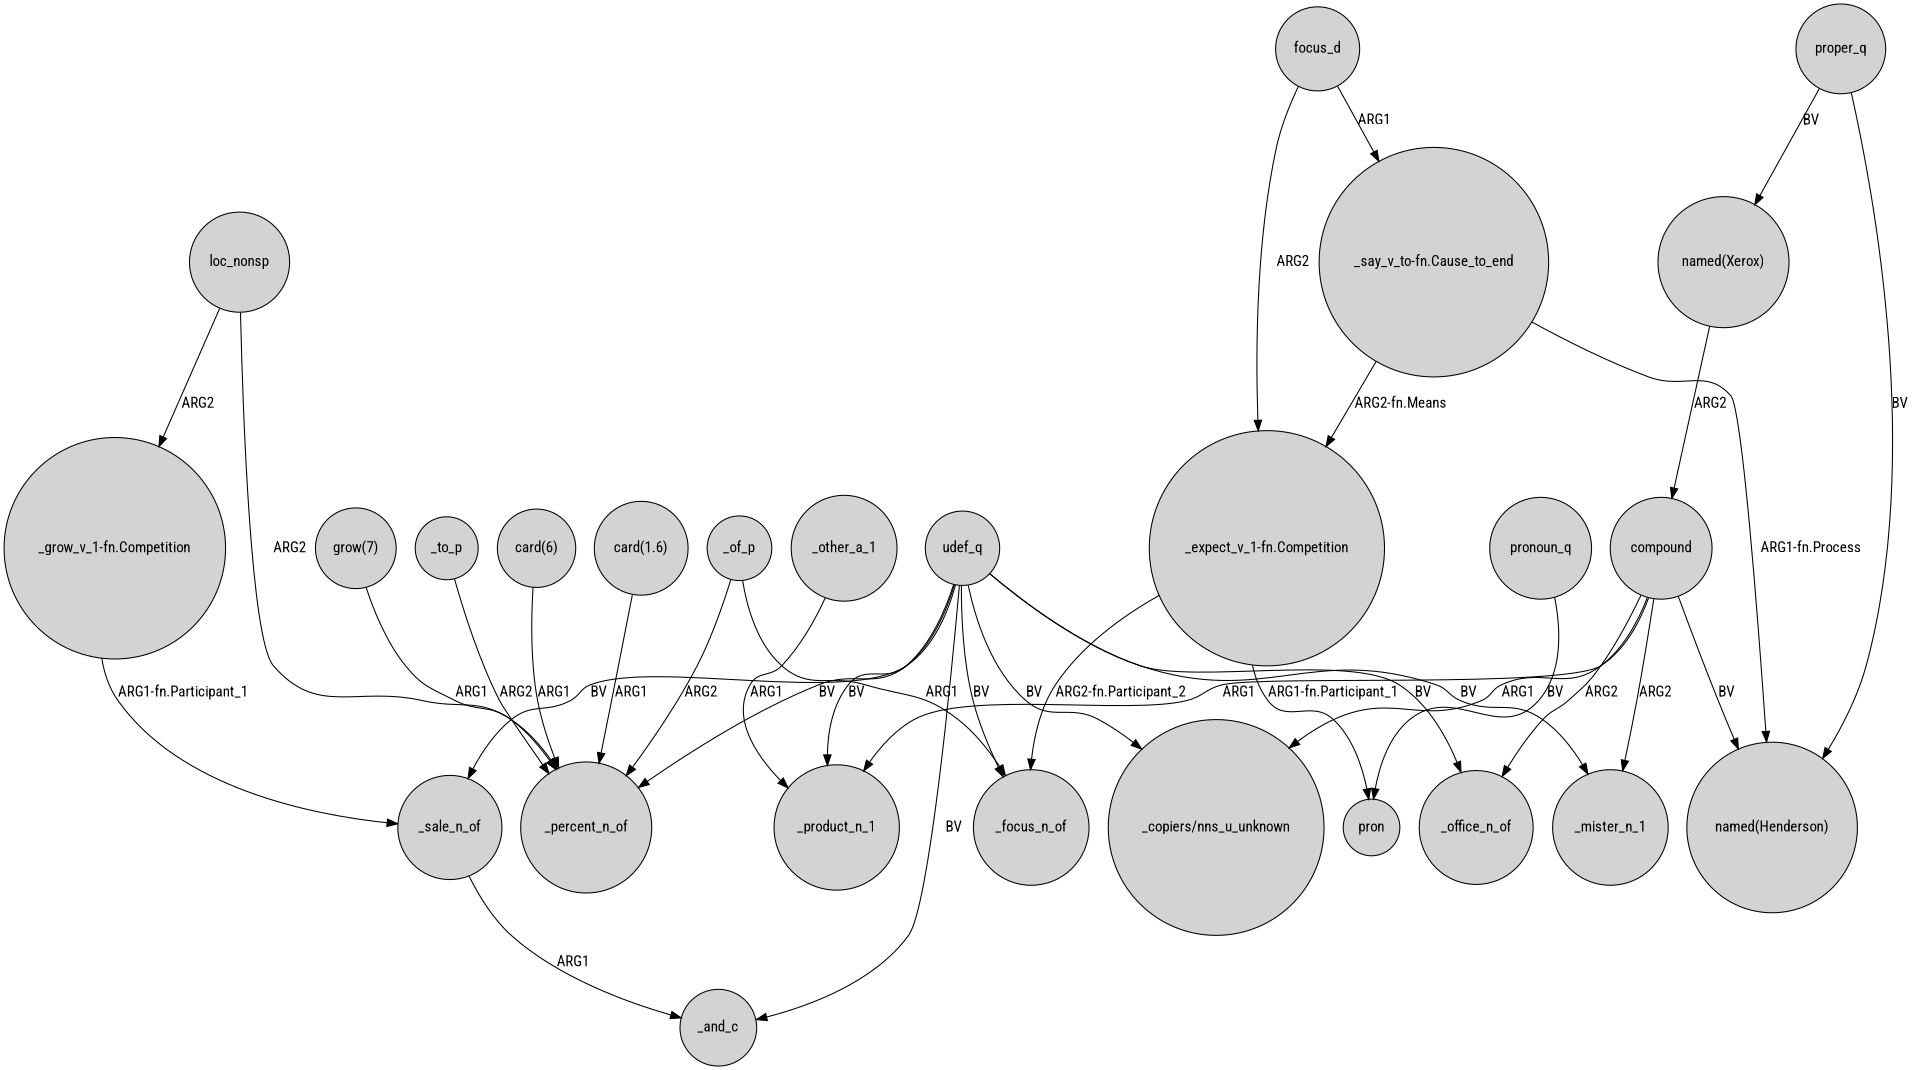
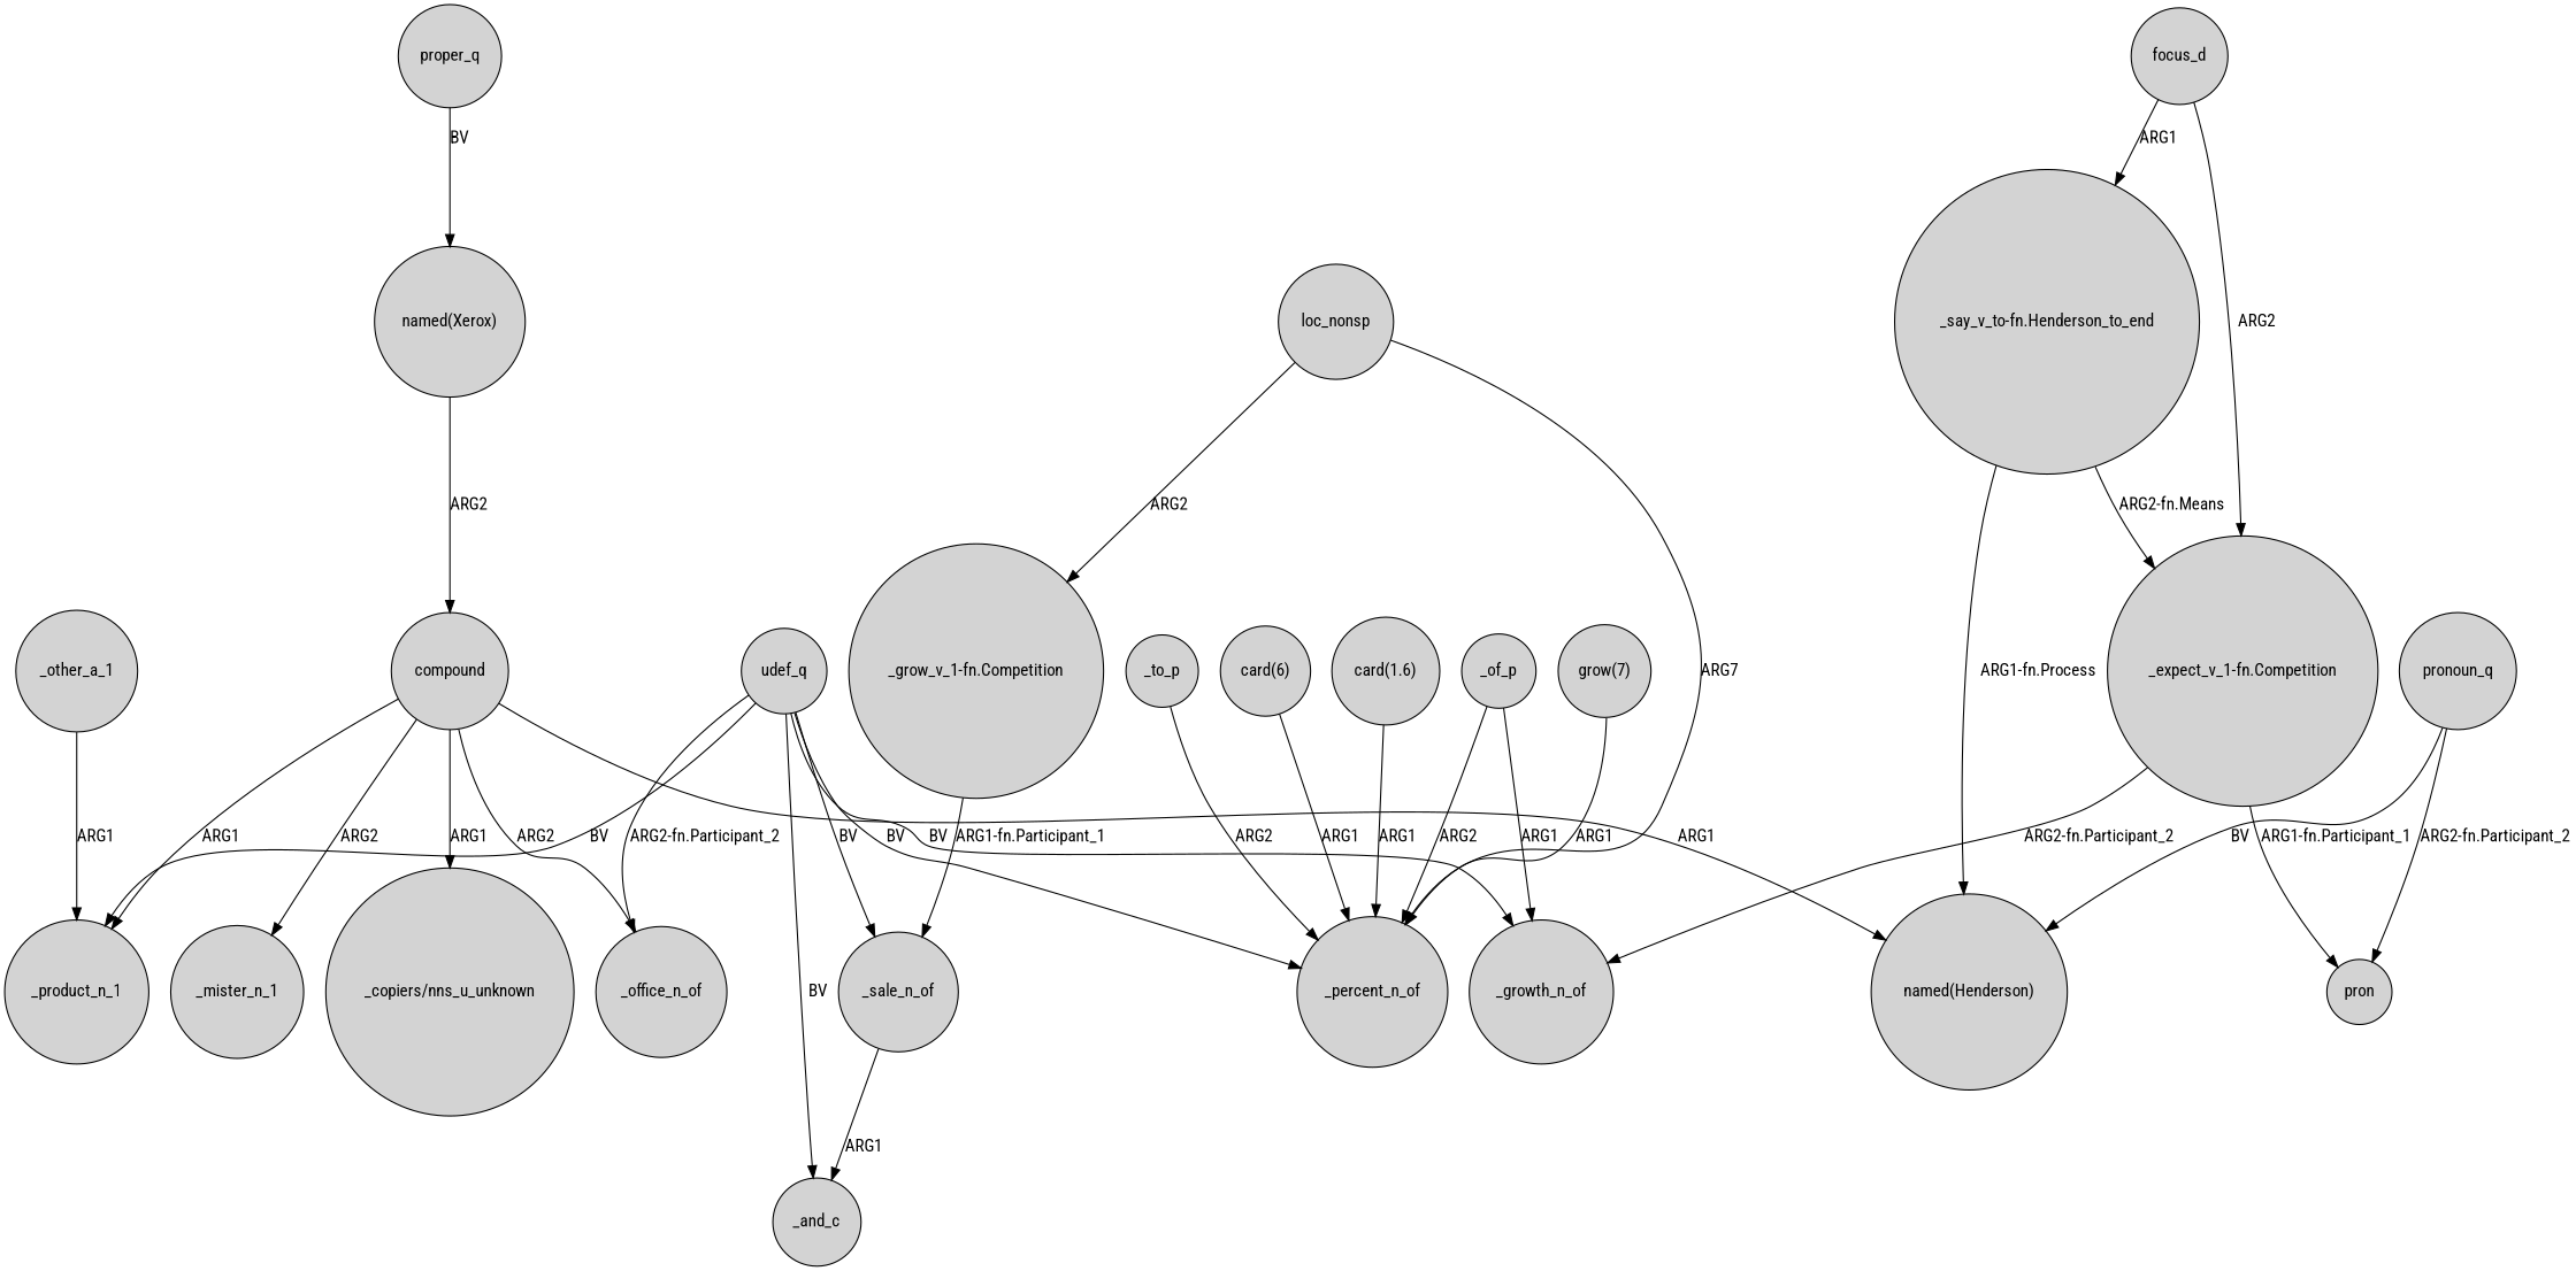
  digraph {
    fontname="Roboto Condensed"
    node [fontname="Roboto Condensed" shape=circle style=filled]
    edge [fontname="Roboto Condensed"]
    compound
    _mister_n_1
    _product_n_1
    "named(Henderson)"
    _office_n_of
    "_copiers/nns_u_unknown"
    "named(Xerox)"
    n8 [label="grow(7)"]
    _percent_n_of
    focus_d
-   "_say_v_to-fn.Cause_to_end"
+   "_say_v_to-fn.Cause_to_end" [label="_say_v_to-fn.Henderson_to_end"]
    "_expect_v_1-fn.Competition"
-   _growth_n_of [label=_focus_n_of]
+   _growth_n_of
    pron
    _of_p
    proper_q
    _other_a_1
    "_grow_v_1-fn.Competition"
    _sale_n_of
    _and_c
    udef_q
    _to_p
    pronoun_q
    "card(6)"
    "card(1.6)"
    loc_nonsp
    compound -> _mister_n_1 [label=ARG2]
    compound -> _product_n_1 [label=ARG1]
-   compound -> "named(Henderson)" [label=BV]
+   compound -> "named(Henderson)" [label=ARG1]
    compound -> _office_n_of [label=ARG2]
    compound -> "_copiers/nns_u_unknown" [label=ARG1]
    "named(Xerox)" -> compound [label=ARG2]
    n8 -> _percent_n_of [label=ARG1]
    focus_d -> "_say_v_to-fn.Cause_to_end" [label=ARG1]
    focus_d -> "_expect_v_1-fn.Competition" [label=ARG2]
    "_say_v_to-fn.Cause_to_end" -> "named(Henderson)" [label="ARG1-fn.Process"]
    "_say_v_to-fn.Cause_to_end" -> "_expect_v_1-fn.Competition" [label="ARG2-fn.Means"]
    "_expect_v_1-fn.Competition" -> _growth_n_of [label="ARG2-fn.Participant_2"]
    "_expect_v_1-fn.Competition" -> pron [label="ARG1-fn.Participant_1"]
    _of_p -> _percent_n_of [label=ARG2]
    _of_p -> _growth_n_of [label=ARG1]
-   proper_q -> "named(Henderson)" [label=BV]
+   pronoun_q -> "named(Henderson)" [label=BV]
    proper_q -> "named(Xerox)" [label=BV]
    _other_a_1 -> _product_n_1 [label=ARG1]
    "_grow_v_1-fn.Competition" -> _sale_n_of [label="ARG1-fn.Participant_1"]
    _sale_n_of -> _and_c [label=ARG1]
-   udef_q -> _mister_n_1 [label=BV]
    udef_q -> _product_n_1 [label=BV]
-   udef_q -> _office_n_of [label=BV]
-   udef_q -> "_copiers/nns_u_unknown" [label=BV]
+   udef_q -> _office_n_of [label="ARG2-fn.Participant_2"]
    udef_q -> _percent_n_of [label=BV]
    udef_q -> _growth_n_of [label=BV]
    udef_q -> _sale_n_of [label=BV]
    udef_q -> _and_c [label=BV]
    _to_p -> _percent_n_of [label=ARG2]
-   pronoun_q -> pron [label=BV]
+   pronoun_q -> pron [label="ARG2-fn.Participant_2"]
    "card(6)" -> _percent_n_of [label=ARG1]
    "card(1.6)" -> _percent_n_of [label=ARG1]
-   loc_nonsp -> _percent_n_of [label=ARG2]
+   loc_nonsp -> _percent_n_of [label=ARG7]
    loc_nonsp -> "_grow_v_1-fn.Competition" [label=ARG2]
  }
